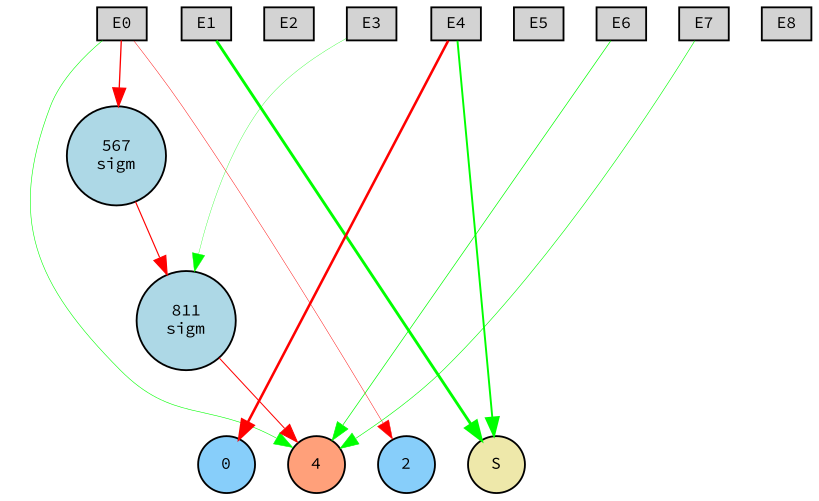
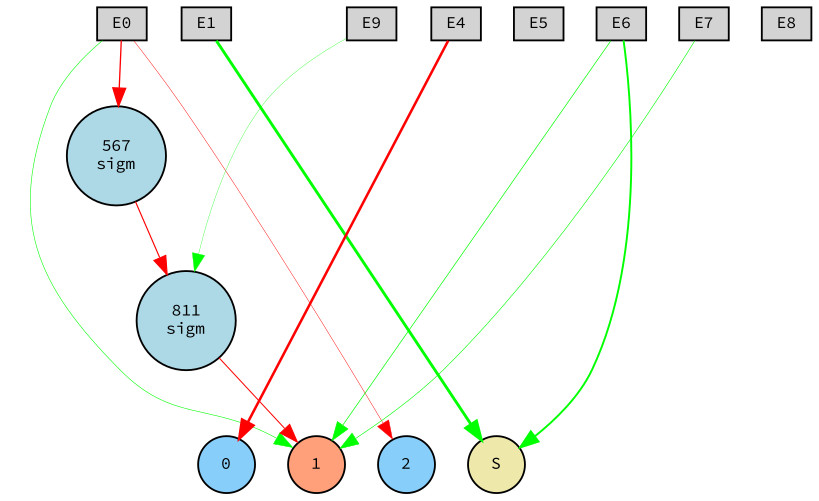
  digraph {
    fontname="Source Code Pro"
    node [fillcolor=lightgray fontname="Source Code Pro" fontsize=9 shape=box style=filled]
    edge [fontname="Source Code Pro" style=invis]
    E0 [height=0.2 width=0.2]
    E1 [height=0.2 width=0.2]
-   E2 [height=0.2 width=0.2]
-   E3 [height=0.2 width=0.2]
+   E3 [height=0.2 width=0.2 label=E9]
    E4 [height=0.2 width=0.2]
    E5 [height=0.2 width=0.2]
    E6 [height=0.2 width=0.2]
    E7 [height=0.2 width=0.2]
    E8 [height=0.2 width=0.2]
    0 [fillcolor=lightskyblue height=0.2 shape=circle width=0.2]
-   1 [fillcolor=lightsalmon height=0.2 shape=circle width=0.2 label=4]
+   1 [fillcolor=lightsalmon height=0.2 shape=circle width=0.2]
    2 [fillcolor=lightskyblue height=0.2 shape=circle width=0.2]
    S [fillcolor=palegoldenrod height=0.2 shape=circle width=0.2]
    n14 [fillcolor=lightblue height=0.2 label="567\nsigm" shape=circle width=0.2]
    n15 [fillcolor=lightblue height=0.2 label="811\nsigm" shape=circle width=0.2]
    subgraph sub_1 {
      rank=source
      E0
      E1
-     E2
      E3
      E4
      E5
      E6
      E7
      E8
    }
    subgraph sub_2 {
      rank=sink
      0
      1
      2
      S
    }
    E0 -> E1
    E0 -> 1 [color=green penwidth=0.31151046109278085 style=solid]
    E0 -> 2 [color=red penwidth=0.24331794544156374 style=solid]
    E0 -> n14 [color=red penwidth=0.7137802075706863 style=solid]
-   E1 -> E2
    E1 -> S [color=green penwidth=1.559578949956559 style=solid]
-   E2 -> E3
    E3 -> E4
    E3 -> n15 [color=green penwidth=0.1736074031781561 style=solid]
    E4 -> E5
    E4 -> 0 [color=red penwidth=1.3778297178501635 style=solid]
    E5 -> E6
    E6 -> E7
    E6 -> 1 [color=green penwidth=0.3800549046946816 style=solid]
-   E4 -> S [color=green penwidth=1.0460456141563723 style=solid]
+   E6 -> S [color=green penwidth=1.0460456141563723 style=solid]
    E7 -> E8
    E7 -> 1 [color=green penwidth=0.3281877270915471 style=solid]
    0 -> 1
    1 -> 2
    2 -> S
    n14 -> n15 [color=red penwidth=0.6273058292781366 style=solid]
    n15 -> 1 [color=red penwidth=0.5518503861644919 style=solid]
  }
